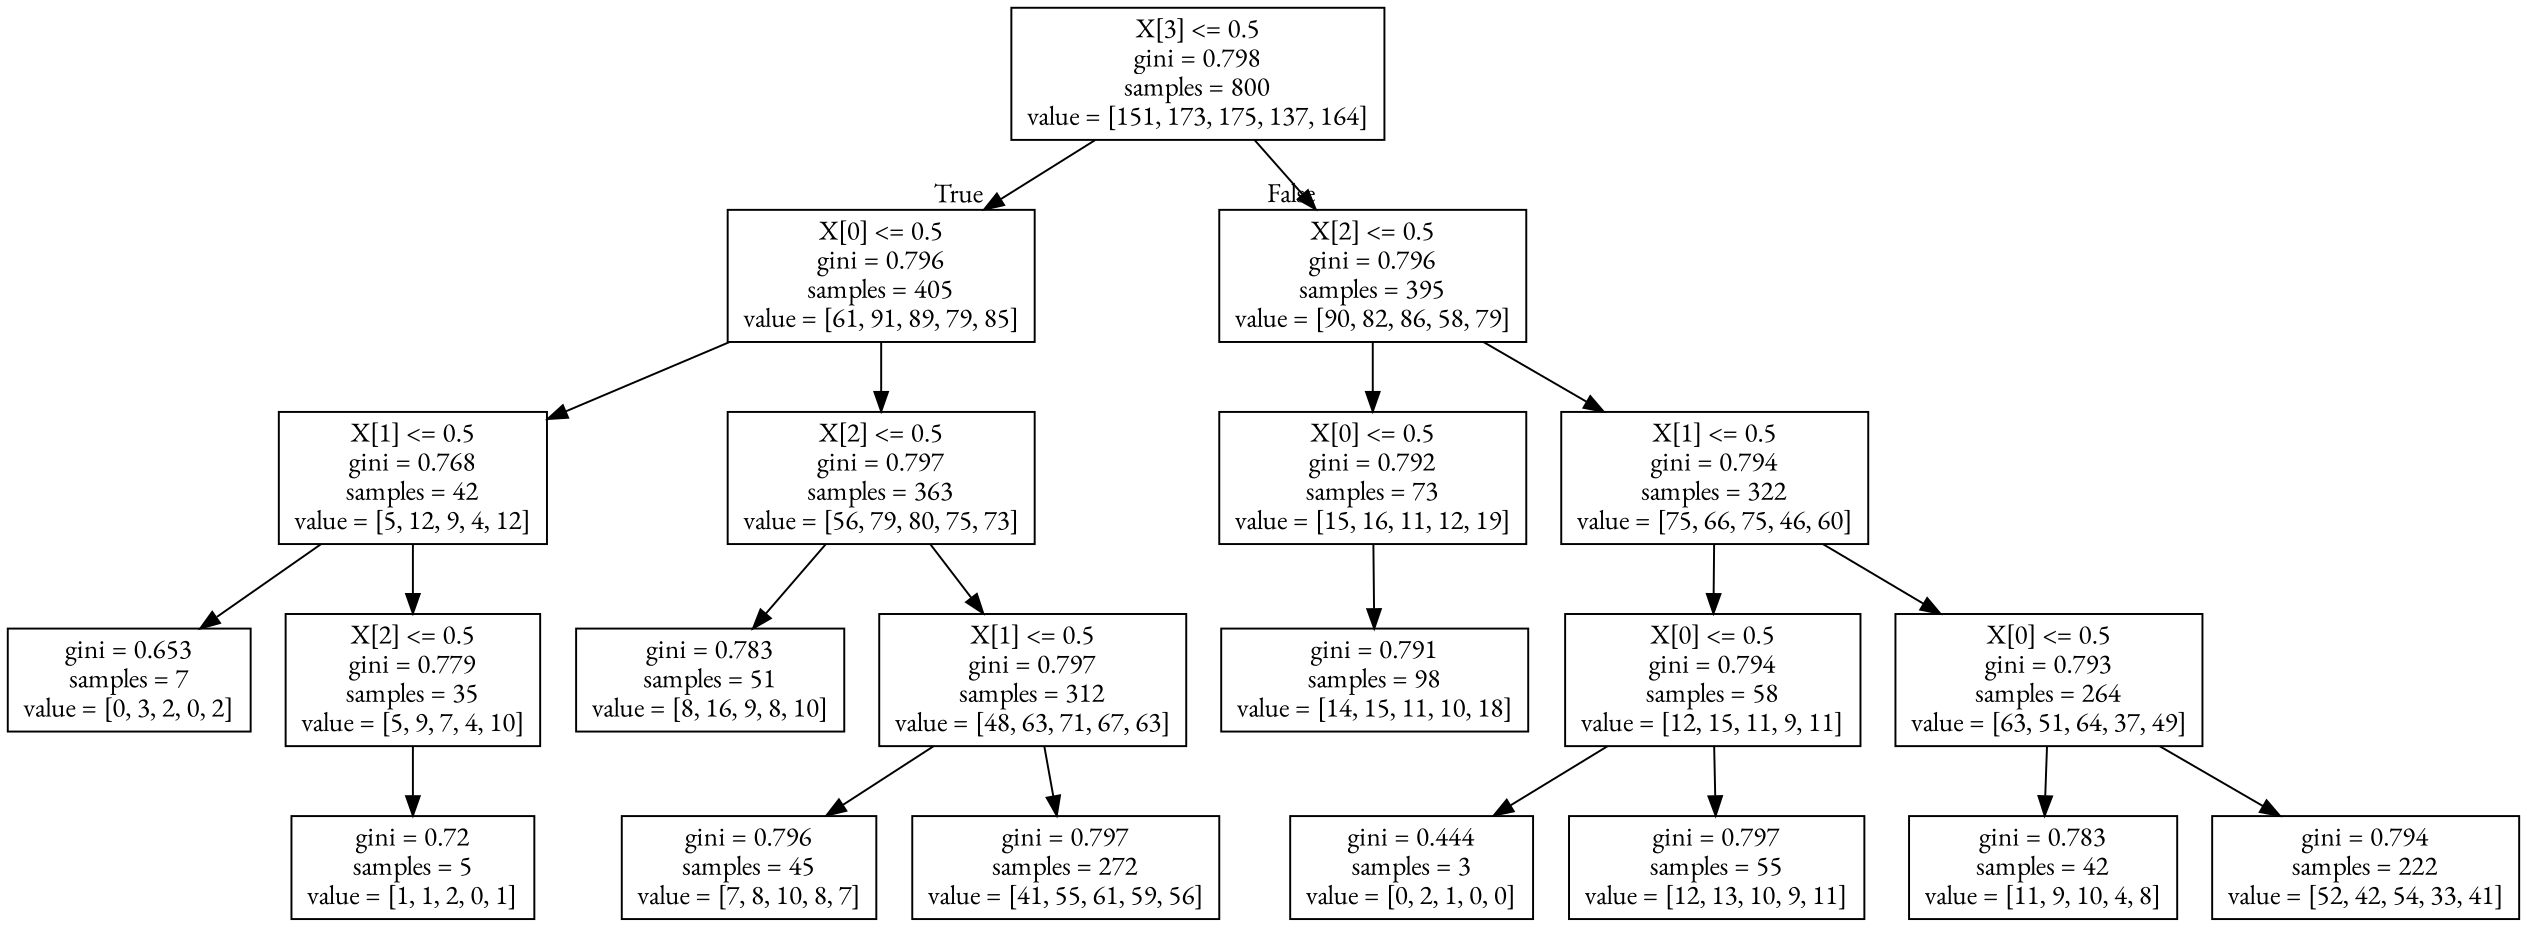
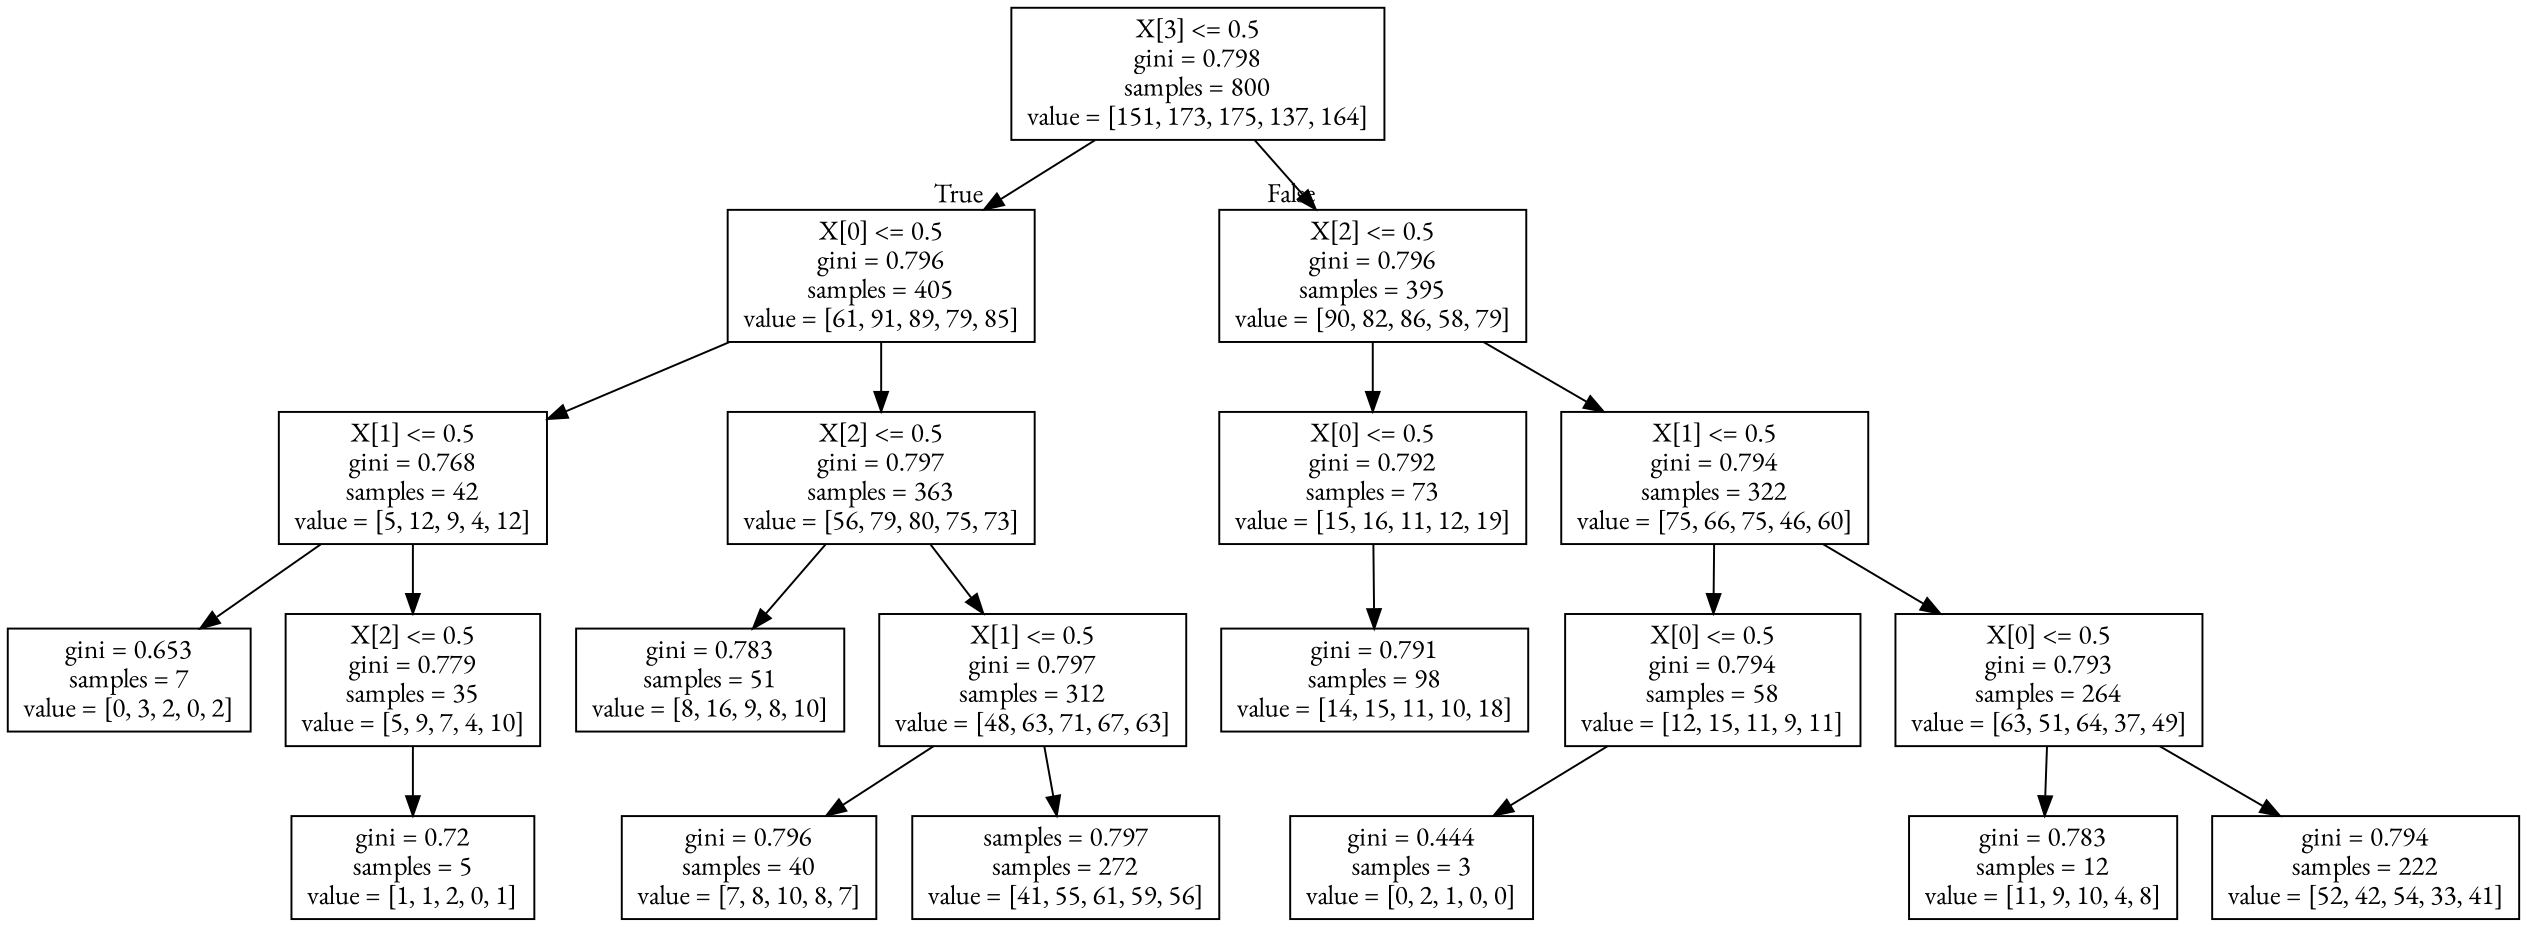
  digraph {
    fontname="EB Garamond"
    node [fontname="EB Garamond" shape=box]
    edge [fontname="EB Garamond"]
    n1 [label="X[3] <= 0.5\ngini = 0.798\nsamples = 800\nvalue = [151, 173, 175, 137, 164]"]
    n2 [label="X[0] <= 0.5\ngini = 0.796\nsamples = 405\nvalue = [61, 91, 89, 79, 85]"]
    n3 [label="X[2] <= 0.5\ngini = 0.796\nsamples = 395\nvalue = [90, 82, 86, 58, 79]"]
    n4 [label="X[1] <= 0.5\ngini = 0.768\nsamples = 42\nvalue = [5, 12, 9, 4, 12]"]
    n5 [label="X[2] <= 0.5\ngini = 0.797\nsamples = 363\nvalue = [56, 79, 80, 75, 73]"]
    n6 [label="X[0] <= 0.5\ngini = 0.792\nsamples = 73\nvalue = [15, 16, 11, 12, 19]"]
    n7 [label="X[1] <= 0.5\ngini = 0.794\nsamples = 322\nvalue = [75, 66, 75, 46, 60]"]
    n8 [label="gini = 0.653\nsamples = 7\nvalue = [0, 3, 2, 0, 2]"]
    n9 [label="X[2] <= 0.5\ngini = 0.779\nsamples = 35\nvalue = [5, 9, 7, 4, 10]"]
    n10 [label="gini = 0.783\nsamples = 51\nvalue = [8, 16, 9, 8, 10]"]
    n11 [label="X[1] <= 0.5\ngini = 0.797\nsamples = 312\nvalue = [48, 63, 71, 67, 63]"]
    n12 [label="gini = 0.72\nsamples = 5\nvalue = [1, 1, 2, 0, 1]"]
-   n13 [label="gini = 0.796\nsamples = 45\nvalue = [7, 8, 10, 8, 7]"]
-   n14 [label="gini = 0.797\nsamples = 272\nvalue = [41, 55, 61, 59, 56]"]
+   n13 [label="gini = 0.796\nsamples = 40\nvalue = [7, 8, 10, 8, 7]"]
+   n14 [label="samples = 0.797\nsamples = 272\nvalue = [41, 55, 61, 59, 56]"]
    n15 [label="gini = 0.791\nsamples = 98\nvalue = [14, 15, 11, 10, 18]"]
    n16 [label="X[0] <= 0.5\ngini = 0.794\nsamples = 58\nvalue = [12, 15, 11, 9, 11]"]
    n17 [label="X[0] <= 0.5\ngini = 0.793\nsamples = 264\nvalue = [63, 51, 64, 37, 49]"]
    n18 [label="gini = 0.444\nsamples = 3\nvalue = [0, 2, 1, 0, 0]"]
-   n19 [label="gini = 0.797\nsamples = 55\nvalue = [12, 13, 10, 9, 11]"]
-   n20 [label="gini = 0.783\nsamples = 42\nvalue = [11, 9, 10, 4, 8]"]
+   n20 [label="gini = 0.783\nsamples = 12\nvalue = [11, 9, 10, 4, 8]"]
    n21 [label="gini = 0.794\nsamples = 222\nvalue = [52, 42, 54, 33, 41]"]
    n1 -> n2 [headlabel=True labelangle=45 labeldistance=2.5]
    n1 -> n3 [headlabel=False labelangle=-45 labeldistance=2.5]
    n2 -> n4
    n2 -> n5
    n3 -> n6
    n3 -> n7
    n4 -> n8
    n4 -> n9
    n5 -> n10
    n5 -> n11
    n6 -> n15
    n7 -> n16
    n7 -> n17
    n9 -> n12
    n11 -> n13
    n11 -> n14
    n16 -> n18
-   n16 -> n19
    n17 -> n20
    n17 -> n21
  }
